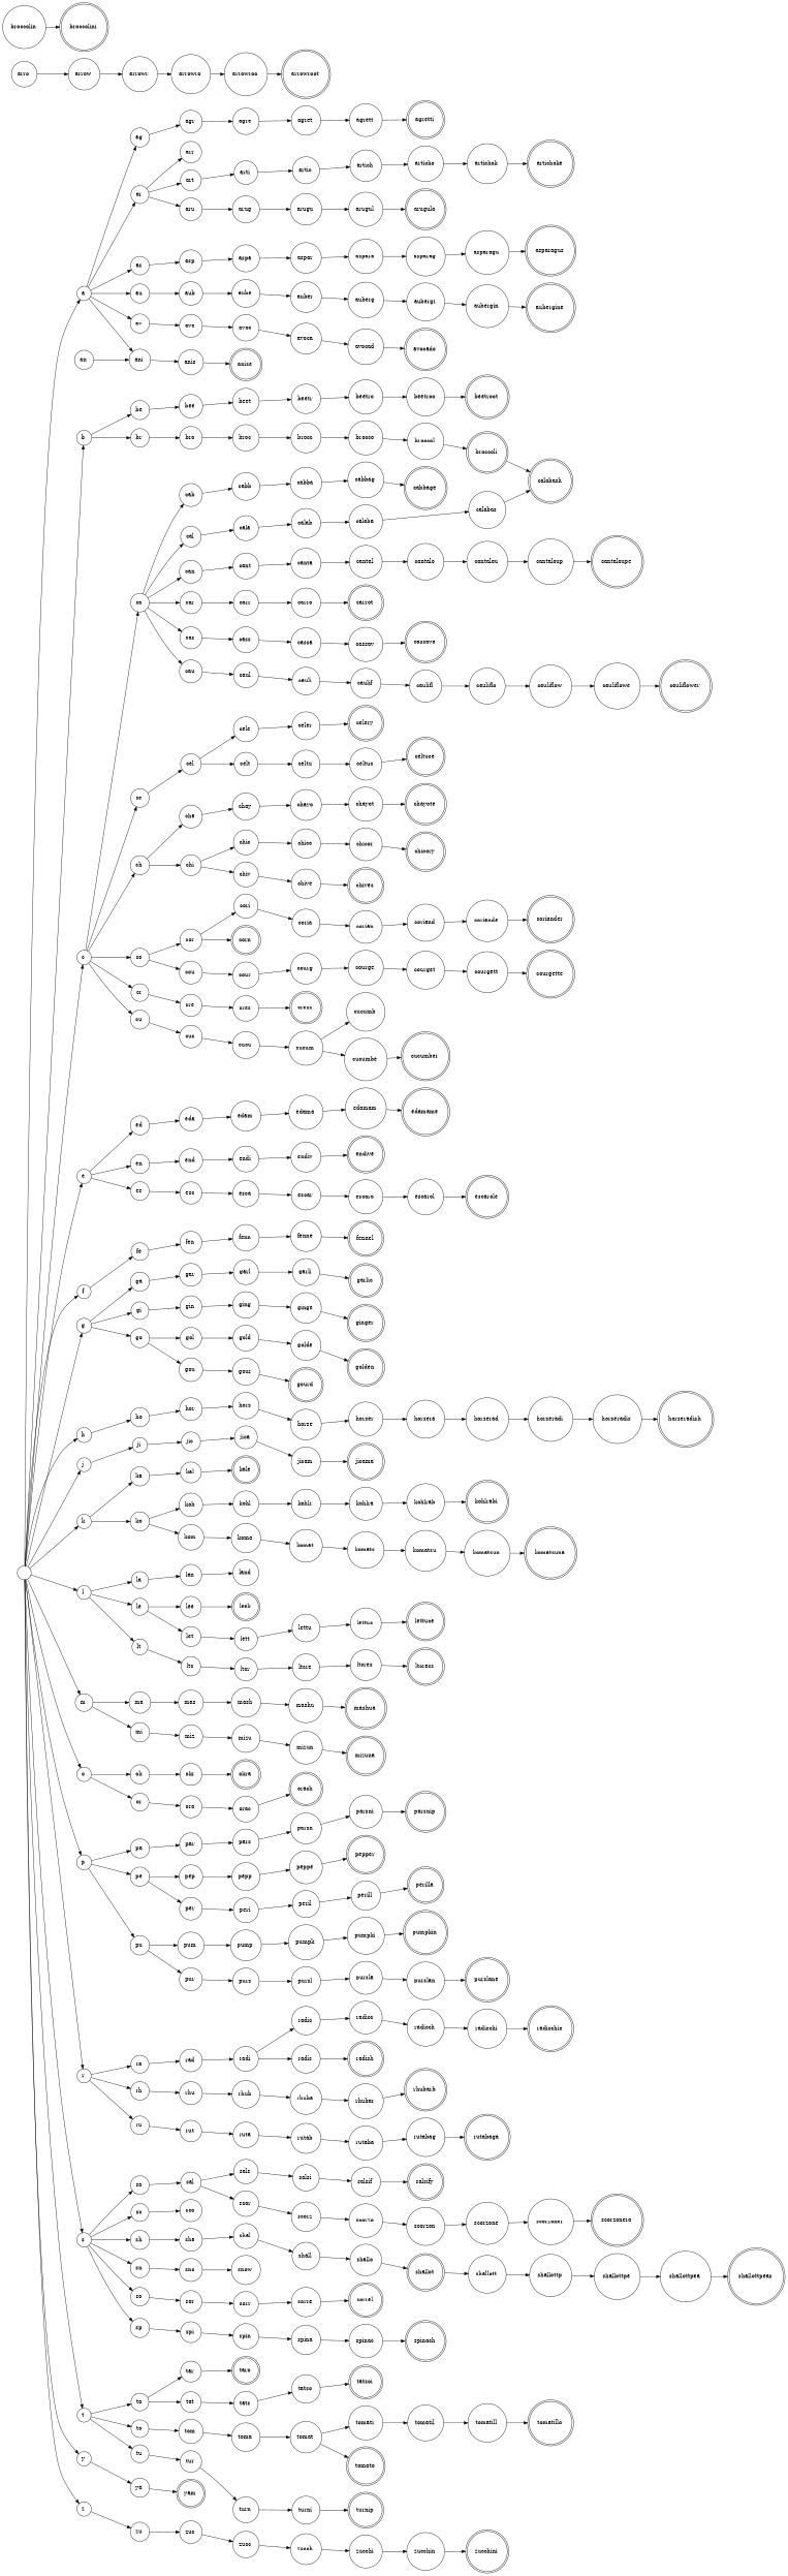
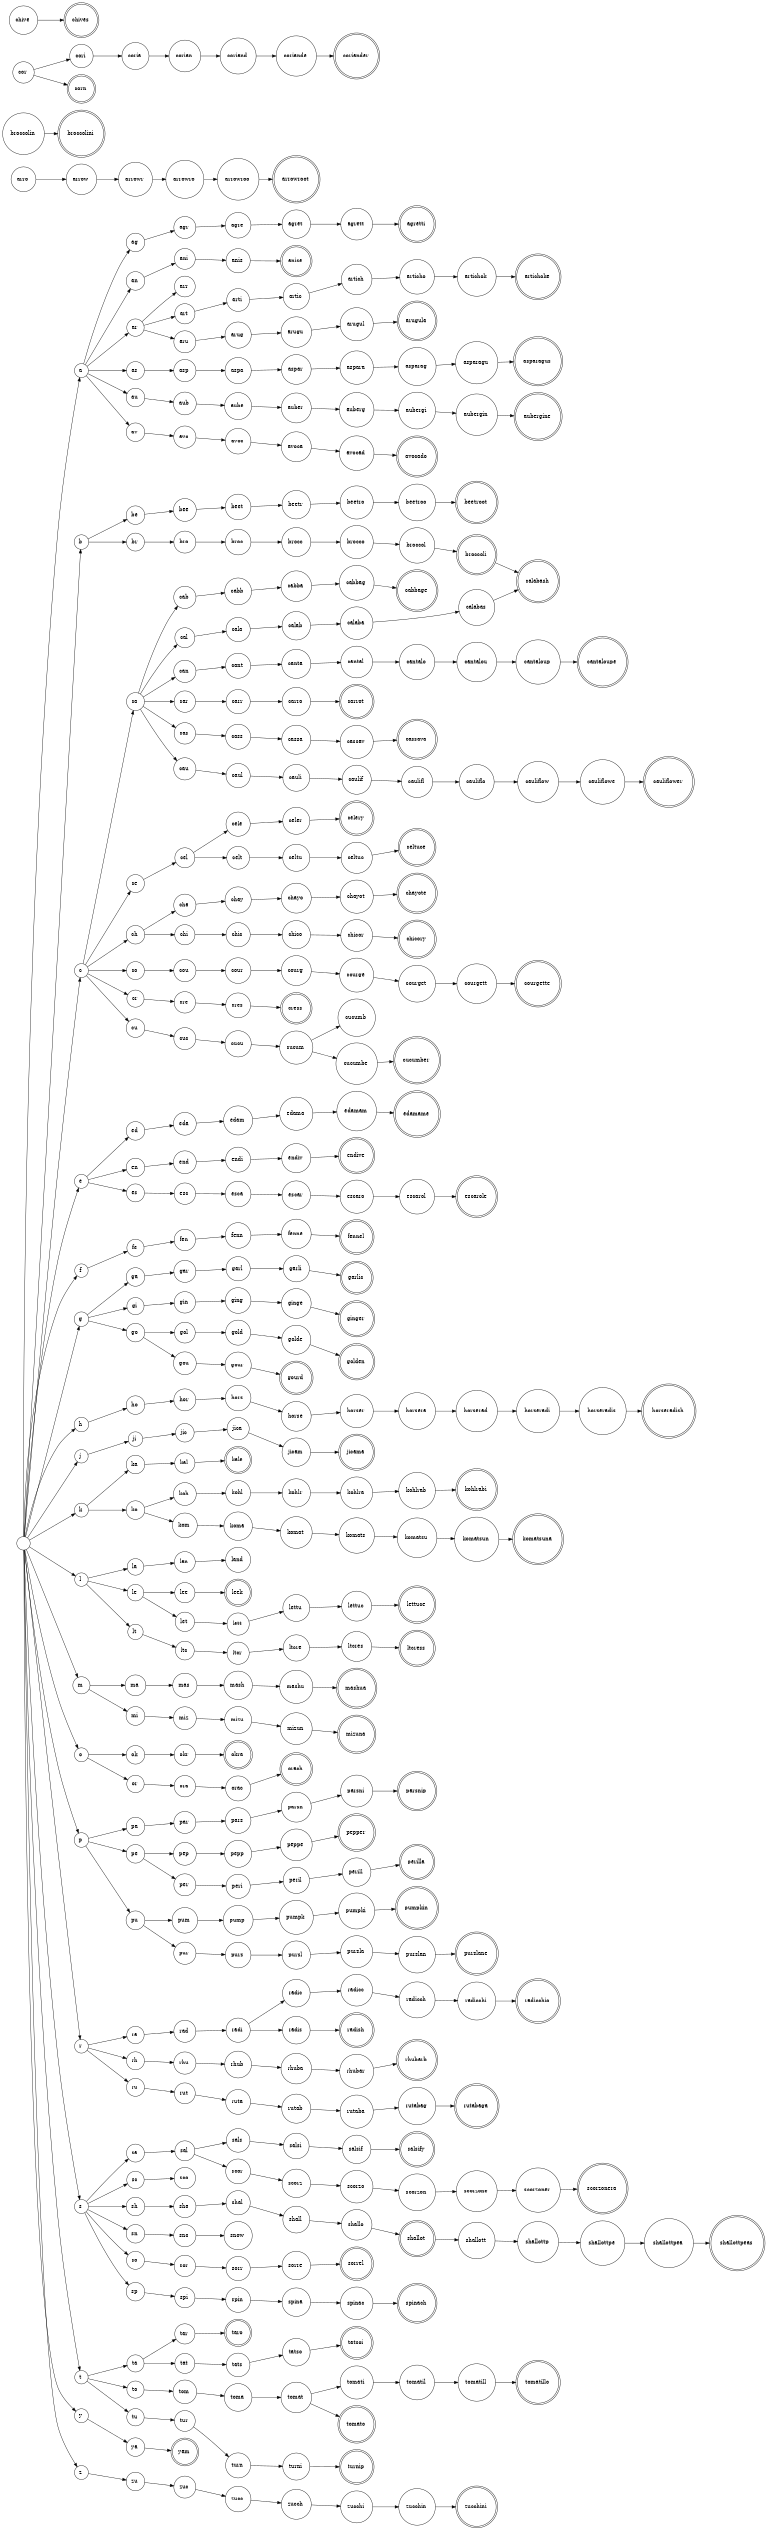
  digraph {
    rankdir=LR
    node [shape=circle]
    n1 [label=" "]
    n2 [label="a "]
    n3 [label="b "]
    n4 [label="c "]
    n5 [label="e "]
    n6 [label="f "]
    n7 [label="g "]
    n8 [label="h "]
    n9 [label="j "]
    n10 [label="k "]
    n11 [label="l "]
    n12 [label="m "]
    n13 [label="o "]
    n14 [label="p "]
    n15 [label="r "]
    n16 [label="s "]
    n17 [label="t "]
    n18 [label="y "]
    n19 [label="z "]
    n20 [label="ag "]
    n21 [label="an "]
    n22 [label="ar "]
    n23 [label="as "]
    n24 [label="au "]
    n25 [label="av "]
    n26 [label="be "]
    n27 [label="br "]
    n28 [label="ca "]
    n29 [label="ce "]
    n30 [label="ch "]
    n31 [label="co "]
    n32 [label="cr "]
    n33 [label="cu "]
    n34 [label="ed "]
    n35 [label="en "]
    n36 [label="es "]
    n37 [label="fe "]
    n38 [label="ga "]
    n39 [label="gi "]
    n40 [label="go "]
    n41 [label="ho "]
    n42 [label="ji "]
    n43 [label="ka "]
    n44 [label="ko "]
    n45 [label="la "]
    n46 [label="le "]
    n47 [label="lt "]
    n48 [label="ma "]
    n49 [label="mi "]
    n50 [label="ok "]
    n51 [label="or "]
    n52 [label="pa "]
    n53 [label="pe "]
    n54 [label="pu "]
    n55 [label="ra "]
    n56 [label="rh "]
    n57 [label="ru "]
    n58 [label="sa "]
    n59 [label="sc "]
    n60 [label="sh "]
    n61 [label="sn "]
    n62 [label="so "]
    n63 [label="sp "]
    n64 [label="ta "]
    n65 [label="to "]
    n66 [label="tu "]
    n67 [label="ya "]
    n68 [label="zu "]
    n69 [label="agr "]
    n70 [label="ani "]
    n71 [label="arr "]
    n72 [label="art "]
    n73 [label="aru "]
    n74 [label="asp "]
    n75 [label="aub "]
    n76 [label="avo "]
    n77 [label="agre "]
    n78 [label="agret "]
    n79 [label="agrett "]
    n80 [label="agretti " shape=doublecircle]
    n81 [label="anis "]
    n82 [label="anise " shape=doublecircle]
    n83 [label="arti "]
    n84 [label="arug "]
    n85 [label="arro "]
    n86 [label="arrow "]
    n87 [label="arrowr "]
    n88 [label="arrowro "]
    n89 [label="arrowroo "]
    n90 [label="arrowroot " shape=doublecircle]
    n91 [label="artic "]
    n92 [label="artich "]
    n93 [label="articho "]
    n94 [label="artichok "]
    n95 [label="artichoke " shape=doublecircle]
    n96 [label="arugu "]
    n97 [label="arugul "]
    n98 [label="arugula " shape=doublecircle]
    n99 [label="aspa "]
    n100 [label="aspar "]
    n101 [label="aspara "]
    n102 [label="asparag "]
    n103 [label="asparagu "]
    n104 [label="asparagus " shape=doublecircle]
    n105 [label="aube "]
    n106 [label="auber "]
    n107 [label="auberg "]
    n108 [label="aubergi "]
    n109 [label="aubergin "]
    n110 [label="aubergine " shape=doublecircle]
    n111 [label="avoc "]
    n112 [label="avoca "]
    n113 [label="avocad "]
    n114 [label="avocado " shape=doublecircle]
    n115 [label="bee "]
    n116 [label="bro "]
    n117 [label="beet "]
    n118 [label="beetr "]
    n119 [label="beetro "]
    n120 [label="beetroo "]
    n121 [label="beetroot " shape=doublecircle]
    n122 [label="broc "]
    n123 [label="brocc "]
    n124 [label="brocco "]
    n125 [label="broccol "]
    n126 [label="broccoli " shape=doublecircle]
    n127 [label="calabash " shape=doublecircle]
    n128 [label="broccolin "]
    n129 [label="broccolini " shape=doublecircle]
    n130 [label="cab "]
    n131 [label="cal "]
    n132 [label="can "]
    n133 [label="car "]
    n134 [label="cas "]
    n135 [label="cau "]
    n136 [label="cel "]
    n137 [label="cha "]
    n138 [label="chi "]
    n139 [label="cor "]
    n140 [label="cou "]
    n141 [label="cre "]
    n142 [label="cuc "]
    n143 [label="cabb "]
    n144 [label="cala "]
    n145 [label="cant "]
    n146 [label="carr "]
    n147 [label="cass "]
    n148 [label="caul "]
    n149 [label="cabba "]
    n150 [label="cabbag "]
    n151 [label="cabbage " shape=doublecircle]
    n152 [label="calab "]
    n153 [label="calaba "]
    n154 [label="calabas "]
    n155 [label="canta "]
    n156 [label="cantal "]
    n157 [label="cantalo "]
    n158 [label="cantalou "]
    n159 [label="cantaloup "]
    n160 [label="cantaloupe " shape=doublecircle]
    n161 [label="carro "]
    n162 [label="carrot " shape=doublecircle]
    n163 [label="cassa "]
    n164 [label="cassav "]
    n165 [label="cassava " shape=doublecircle]
    n166 [label="cauli "]
    n167 [label="caulif "]
    n168 [label="caulifl "]
    n169 [label="cauliflo "]
    n170 [label="cauliflow "]
    n171 [label="cauliflowe "]
    n172 [label="cauliflower " shape=doublecircle]
    n173 [label="cele "]
    n174 [label="celt "]
    n175 [label="celer "]
    n176 [label="celtu "]
    n177 [label="celery " shape=doublecircle]
    n178 [label="celtuc "]
    n179 [label="celtuce " shape=doublecircle]
    n180 [label="chay "]
    n181 [label="chic "]
-   n182 [label="chiv "]
    n183 [label="chayo "]
    n184 [label="chayot "]
    n185 [label="chayote " shape=doublecircle]
    n186 [label="chico "]
    n187 [label="chive "]
    n188 [label="chicor "]
    n189 [label="chicory " shape=doublecircle]
    n190 [label="chives " shape=doublecircle]
    n191 [label="cori "]
    n192 [label="corn " shape=doublecircle]
    n193 [label="cour "]
    n194 [label="coria "]
    n195 [label="corian "]
    n196 [label="coriand "]
    n197 [label="coriande "]
    n198 [label="coriander " shape=doublecircle]
    n199 [label="courg "]
    n200 [label="courge "]
    n201 [label="courget "]
    n202 [label="courgett "]
    n203 [label="courgette " shape=doublecircle]
    n204 [label="cres "]
    n205 [label="cress " shape=doublecircle]
    n206 [label="cucu "]
    n207 [label="cucum "]
    n208 [label="cucumb "]
    n209 [label="cucumbe "]
    n210 [label="cucumber " shape=doublecircle]
    n211 [label="eda "]
    n212 [label="end "]
    n213 [label="esc "]
    n214 [label="edam "]
    n215 [label="edama "]
    n216 [label="edamam "]
    n217 [label="edamame " shape=doublecircle]
    n218 [label="endi "]
    n219 [label="endiv "]
    n220 [label="endive " shape=doublecircle]
    n221 [label="esca "]
    n222 [label="escar "]
    n223 [label="escaro "]
    n224 [label="escarol "]
    n225 [label="escarole " shape=doublecircle]
    n226 [label="fen "]
    n227 [label="fenn "]
    n228 [label="fenne "]
    n229 [label="fennel " shape=doublecircle]
    n230 [label="gar "]
    n231 [label="gin "]
    n232 [label="gol "]
    n233 [label="gou "]
    n234 [label="garl "]
    n235 [label="garli "]
    n236 [label="garlic " shape=doublecircle]
    n237 [label="ging "]
    n238 [label="ginge "]
    n239 [label="ginger " shape=doublecircle]
    n240 [label="gold "]
    n241 [label="gour "]
    n242 [label="golde "]
    n243 [label="golden " shape=doublecircle]
    n244 [label="gourd " shape=doublecircle]
    n245 [label="hor "]
    n246 [label="hors "]
    n247 [label="horse "]
    n248 [label="horser "]
    n249 [label="horsera "]
    n250 [label="horserad "]
    n251 [label="horseradi "]
    n252 [label="horseradis "]
    n253 [label="horseradish " shape=doublecircle]
    n254 [label="jic "]
    n255 [label="jica "]
    n256 [label="jicam "]
    n257 [label="jicama " shape=doublecircle]
    n258 [label="kal "]
    n259 [label="koh "]
    n260 [label="kom "]
    n261 [label="kale " shape=doublecircle]
    n262 [label="kohl "]
    n263 [label="koma "]
    n264 [label="kohlr "]
    n265 [label="kohlra "]
    n266 [label="kohlrab "]
    n267 [label="kohlrabi " shape=doublecircle]
    n268 [label="komat "]
    n269 [label="komats "]
    n270 [label="komatsu "]
    n271 [label="komatsun "]
    n272 [label="komatsuna " shape=doublecircle]
    n273 [label="lan "]
    n274 [label="lee "]
    n275 [label="let "]
    n276 [label="ltc "]
    n277 [label="land "]
    n278 [label="leek " shape=doublecircle]
    n279 [label="lett "]
    n280 [label="lettu "]
    n281 [label="lettuc "]
    n282 [label="lettuce " shape=doublecircle]
    n283 [label="ltcr "]
    n284 [label="ltcre "]
    n285 [label="ltcres "]
    n286 [label="ltcress " shape=doublecircle]
    n287 [label="mas "]
    n288 [label="miz "]
    n289 [label="mash "]
    n290 [label="mashu "]
    n291 [label="mashua " shape=doublecircle]
    n292 [label="mizu "]
    n293 [label="mizun "]
    n294 [label="mizuna " shape=doublecircle]
    n295 [label="okr "]
    n296 [label="ora "]
    n297 [label="okra " shape=doublecircle]
    n298 [label="orac "]
    n299 [label="orach " shape=doublecircle]
    n300 [label="par "]
    n301 [label="pep "]
    n302 [label="per "]
    n303 [label="pum "]
    n304 [label="pur "]
    n305 [label="pars "]
    n306 [label="parsn "]
    n307 [label="parsni "]
    n308 [label="parsnip " shape=doublecircle]
    n309 [label="pepp "]
    n310 [label="peri "]
    n311 [label="peppe "]
    n312 [label="pepper " shape=doublecircle]
    n313 [label="peril "]
    n314 [label="perill "]
    n315 [label="perilla " shape=doublecircle]
    n316 [label="pump "]
    n317 [label="purs "]
    n318 [label="pumpk "]
    n319 [label="pumpki "]
    n320 [label="pumpkin " shape=doublecircle]
    n321 [label="pursl "]
    n322 [label="pursla "]
    n323 [label="purslan "]
    n324 [label="purslane " shape=doublecircle]
    n325 [label="rad "]
    n326 [label="rhu "]
    n327 [label="rut "]
    n328 [label="radi "]
    n329 [label="radic "]
    n330 [label="radis "]
    n331 [label="radicc "]
    n332 [label="radish " shape=doublecircle]
    n333 [label="radicch "]
    n334 [label="radicchi "]
    n335 [label="radicchio " shape=doublecircle]
    n336 [label="rhub "]
    n337 [label="rhuba "]
    n338 [label="rhubar "]
    n339 [label="rhubarb " shape=doublecircle]
    n340 [label="ruta "]
    n341 [label="rutab "]
    n342 [label="rutaba "]
    n343 [label="rutabag "]
    n344 [label="rutabaga " shape=doublecircle]
    n345 [label="sal "]
    n346 [label="sco "]
    n347 [label="sha "]
    n348 [label="sno "]
    n349 [label="sor "]
    n350 [label="spi "]
    n351 [label="sals "]
    n352 [label="scor "]
    n353 [label="salsi "]
    n354 [label="salsif "]
    n355 [label="salsify " shape=doublecircle]
    n356 [label="scorz "]
    n357 [label="scorzo "]
    n358 [label="scorzon "]
    n359 [label="scorzone "]
    n360 [label="scorzoner "]
    n361 [label="scorzonera " shape=doublecircle]
    n362 [label="shal "]
    n363 [label="shall "]
    n364 [label="shallo "]
    n365 [label="shallot " shape=doublecircle]
    n366 [label="shallott "]
    n367 [label="shallottp "]
    n368 [label="shallottpe "]
    n369 [label="shallottpea "]
    n370 [label="shallottpeas " shape=doublecircle]
    n371 [label="snow "]
    n372 [label="sorr "]
    n373 [label="sorre "]
    n374 [label="sorrel " shape=doublecircle]
    n375 [label="spin "]
    n376 [label="spina "]
    n377 [label="spinac "]
    n378 [label="spinach " shape=doublecircle]
    n379 [label="tar "]
    n380 [label="tat "]
    n381 [label="tom "]
    n382 [label="tur "]
    n383 [label="taro " shape=doublecircle]
    n384 [label="tats "]
    n385 [label="tatso "]
    n386 [label="tatsoi " shape=doublecircle]
    n387 [label="toma "]
    n388 [label="tomat "]
    n389 [label="tomati "]
    n390 [label="tomato " shape=doublecircle]
    n391 [label="tomatil "]
    n392 [label="tomatill "]
    n393 [label="tomatillo " shape=doublecircle]
    n394 [label="turn "]
    n395 [label="turni "]
    n396 [label="turnip " shape=doublecircle]
    n397 [label="yam " shape=doublecircle]
    n398 [label="zuc "]
    n399 [label="zucc "]
    n400 [label="zucch "]
    n401 [label="zucchi "]
    n402 [label="zucchin "]
    n403 [label="zucchini " shape=doublecircle]
    n1 -> n2
    n1 -> n3
    n1 -> n4
    n1 -> n5
    n1 -> n6
    n1 -> n7
    n1 -> n8
    n1 -> n9
    n1 -> n10
    n1 -> n11
    n1 -> n12
    n1 -> n13
    n1 -> n14
    n1 -> n15
    n1 -> n16
    n1 -> n17
    n1 -> n18
    n1 -> n19
    n2 -> n20
-   n2 -> n70
+   n2 -> n21
    n2 -> n22
    n2 -> n23
    n2 -> n24
    n2 -> n25
    n3 -> n26
    n3 -> n27
    n4 -> n28
    n4 -> n29
    n4 -> n30
    n4 -> n31
    n4 -> n32
    n4 -> n33
    n5 -> n34
    n5 -> n35
    n5 -> n36
    n6 -> n37
    n7 -> n38
    n7 -> n39
    n7 -> n40
    n8 -> n41
    n9 -> n42
    n10 -> n43
    n10 -> n44
    n11 -> n45
    n11 -> n46
    n11 -> n47
    n12 -> n48
    n12 -> n49
    n13 -> n50
    n13 -> n51
    n14 -> n52
    n14 -> n53
    n14 -> n54
    n15 -> n55
    n15 -> n56
    n15 -> n57
    n16 -> n58
    n16 -> n59
    n16 -> n60
    n16 -> n61
    n16 -> n62
    n16 -> n63
    n17 -> n64
    n17 -> n65
    n17 -> n66
    n18 -> n67
    n19 -> n68
    n20 -> n69
    n21 -> n70
    n22 -> n71
    n22 -> n72
    n22 -> n73
    n23 -> n74
    n24 -> n75
    n25 -> n76
    n26 -> n115
    n27 -> n116
    n28 -> n130
    n28 -> n131
    n28 -> n132
    n28 -> n133
    n28 -> n134
    n28 -> n135
    n29 -> n136
    n30 -> n137
    n30 -> n138
-   n31 -> n139
    n31 -> n140
    n32 -> n141
    n33 -> n142
    n34 -> n211
    n35 -> n212
    n36 -> n213
    n37 -> n226
    n38 -> n230
    n39 -> n231
    n40 -> n232
    n40 -> n233
    n41 -> n245
    n42 -> n254
    n43 -> n258
    n44 -> n259
    n44 -> n260
    n45 -> n273
    n46 -> n274
    n46 -> n275
    n47 -> n276
    n48 -> n287
    n49 -> n288
    n50 -> n295
    n51 -> n296
    n52 -> n300
    n53 -> n301
    n53 -> n302
    n54 -> n303
    n54 -> n304
    n55 -> n325
    n56 -> n326
    n57 -> n327
    n58 -> n345
    n59 -> n346
    n60 -> n347
    n61 -> n348
    n62 -> n349
    n63 -> n350
    n64 -> n379
    n64 -> n380
    n65 -> n381
    n66 -> n382
    n67 -> n397
    n68 -> n398
    n69 -> n77
    n70 -> n81
    n72 -> n83
    n73 -> n84
    n74 -> n99
    n75 -> n105
    n76 -> n111
    n77 -> n78
    n78 -> n79
    n79 -> n80
    n81 -> n82
    n83 -> n91
    n84 -> n96
    n85 -> n86
    n86 -> n87
    n87 -> n88
    n88 -> n89
    n89 -> n90
    n91 -> n92
    n92 -> n93
    n93 -> n94
    n94 -> n95
    n96 -> n97
    n97 -> n98
    n99 -> n100
    n100 -> n101
    n101 -> n102
    n102 -> n103
    n103 -> n104
    n105 -> n106
    n106 -> n107
    n107 -> n108
    n108 -> n109
    n109 -> n110
    n111 -> n112
    n112 -> n113
    n113 -> n114
    n115 -> n117
    n116 -> n122
    n117 -> n118
    n118 -> n119
    n119 -> n120
    n120 -> n121
    n122 -> n123
    n123 -> n124
    n124 -> n125
    n125 -> n126
    n126 -> n127
    n128 -> n129
    n130 -> n143
    n131 -> n144
    n132 -> n145
    n133 -> n146
    n134 -> n147
    n135 -> n148
    n136 -> n173
    n136 -> n174
    n137 -> n180
    n138 -> n181
-   n138 -> n182
    n139 -> n191
    n139 -> n192
    n140 -> n193
    n141 -> n204
    n142 -> n206
    n143 -> n149
    n144 -> n152
    n145 -> n155
    n146 -> n161
    n147 -> n163
    n148 -> n166
    n149 -> n150
    n150 -> n151
    n152 -> n153
    n153 -> n154
    n154 -> n127
    n155 -> n156
    n156 -> n157
    n157 -> n158
    n158 -> n159
    n159 -> n160
    n161 -> n162
    n163 -> n164
    n164 -> n165
    n166 -> n167
    n167 -> n168
    n168 -> n169
    n169 -> n170
    n170 -> n171
    n171 -> n172
    n173 -> n175
    n174 -> n176
    n175 -> n177
    n176 -> n178
    n178 -> n179
    n180 -> n183
    n181 -> n186
-   n182 -> n187
    n183 -> n184
    n184 -> n185
    n186 -> n188
    n187 -> n190
    n188 -> n189
    n191 -> n194
    n193 -> n199
    n194 -> n195
    n195 -> n196
    n196 -> n197
    n197 -> n198
    n199 -> n200
    n200 -> n201
    n201 -> n202
    n202 -> n203
    n204 -> n205
    n206 -> n207
    n207 -> n208
    n207 -> n209
    n209 -> n210
    n211 -> n214
    n212 -> n218
    n213 -> n221
    n214 -> n215
    n215 -> n216
    n216 -> n217
    n218 -> n219
    n219 -> n220
    n221 -> n222
    n222 -> n223
    n223 -> n224
    n224 -> n225
    n226 -> n227
    n227 -> n228
    n228 -> n229
    n230 -> n234
    n231 -> n237
    n232 -> n240
    n233 -> n241
    n234 -> n235
    n235 -> n236
    n237 -> n238
    n238 -> n239
    n240 -> n242
    n241 -> n244
    n242 -> n243
    n245 -> n246
    n246 -> n247
    n247 -> n248
    n248 -> n249
    n249 -> n250
    n250 -> n251
    n251 -> n252
    n252 -> n253
    n254 -> n255
    n255 -> n256
    n256 -> n257
    n258 -> n261
    n259 -> n262
    n260 -> n263
    n262 -> n264
    n263 -> n268
    n264 -> n265
    n265 -> n266
    n266 -> n267
    n268 -> n269
    n269 -> n270
    n270 -> n271
    n271 -> n272
    n273 -> n277
    n274 -> n278
    n275 -> n279
    n276 -> n283
    n279 -> n280
    n280 -> n281
    n281 -> n282
    n283 -> n284
    n284 -> n285
    n285 -> n286
    n287 -> n289
    n288 -> n292
    n289 -> n290
    n290 -> n291
    n292 -> n293
    n293 -> n294
    n295 -> n297
    n296 -> n298
    n298 -> n299
    n300 -> n305
    n301 -> n309
    n302 -> n310
    n303 -> n316
    n304 -> n317
    n305 -> n306
    n306 -> n307
    n307 -> n308
    n309 -> n311
    n310 -> n313
    n311 -> n312
    n313 -> n314
    n314 -> n315
    n316 -> n318
    n317 -> n321
    n318 -> n319
    n319 -> n320
    n321 -> n322
    n322 -> n323
    n323 -> n324
    n325 -> n328
    n326 -> n336
    n327 -> n340
    n328 -> n329
    n328 -> n330
    n329 -> n331
    n330 -> n332
    n331 -> n333
    n333 -> n334
    n334 -> n335
    n336 -> n337
    n337 -> n338
    n338 -> n339
    n340 -> n341
    n341 -> n342
    n342 -> n343
    n343 -> n344
    n345 -> n351
    n345 -> n352
    n347 -> n362
    n348 -> n371
    n349 -> n372
    n350 -> n375
    n351 -> n353
    n352 -> n356
    n353 -> n354
    n354 -> n355
    n356 -> n357
    n357 -> n358
    n358 -> n359
    n359 -> n360
    n360 -> n361
    n362 -> n363
    n363 -> n364
    n364 -> n365
    n365 -> n366
    n366 -> n367
    n367 -> n368
    n368 -> n369
    n369 -> n370
    n372 -> n373
    n373 -> n374
    n375 -> n376
    n376 -> n377
    n377 -> n378
    n379 -> n383
    n380 -> n384
    n381 -> n387
    n382 -> n394
    n384 -> n385
    n385 -> n386
    n387 -> n388
    n388 -> n389
    n388 -> n390
    n389 -> n391
    n391 -> n392
    n392 -> n393
    n394 -> n395
    n395 -> n396
    n398 -> n399
    n399 -> n400
    n400 -> n401
    n401 -> n402
    n402 -> n403
  }
